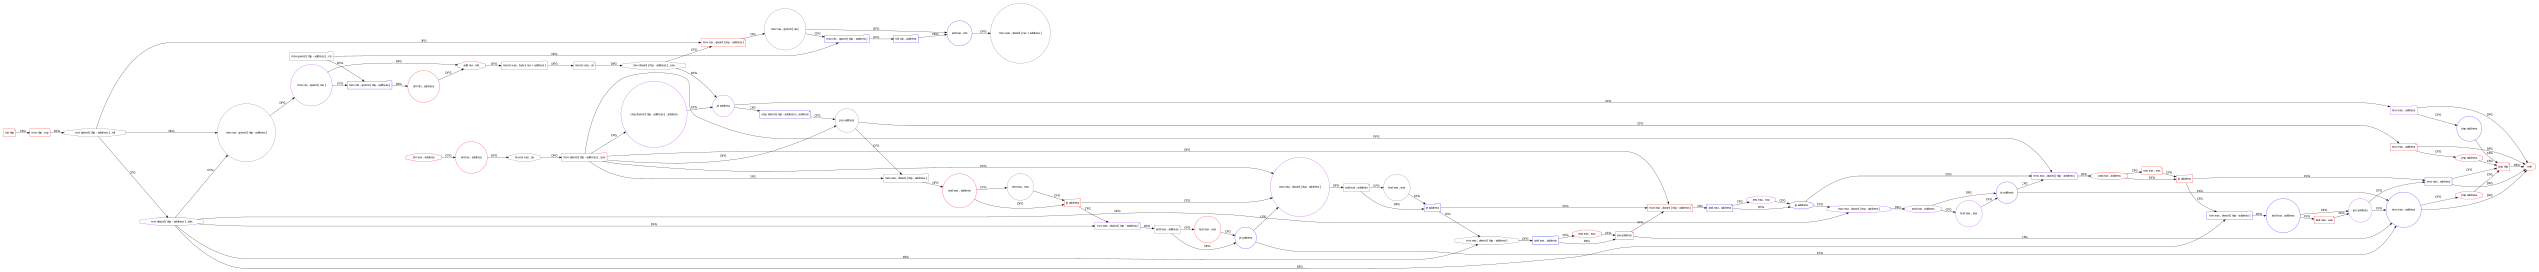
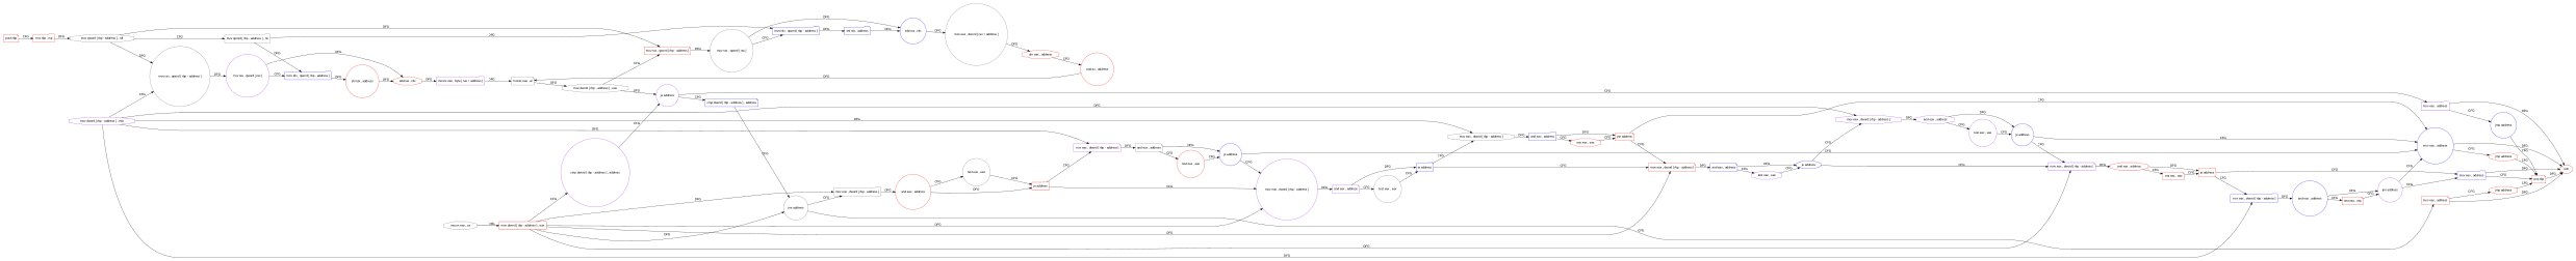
  digraph {
    fontname="Liberation Sans"
    rankdir=LR
    node [color=red fontname="Liberation Sans" shape=circle]
    edge [fontname="Liberation Sans"]
-   n1 [label="rax rbp" shape=note]
+   n1 [label="push rbp" shape=note]
    n2 [label="mov rbp , rsp" shape=folder]
    n3 [color=gray40 label="mov qword [ rbp - address ] , rdi" shape=octagon]
    n4 [color=gray40 label="mov qword [ rbp - address ] , rsi" shape=folder]
    n5 [color=gray40 label="mov rax , qword [ rbp - address ]"]
    n6 [label="mov rax , qword [ rbp - address ]" shape=note]
    n7 [color=blue label="mov rdx , qword [ rbp - address ]" shape=folder]
    n8 [color=blue label="mov rdx , qword [ rbp - address ]" shape=folder]
    n9 [color=purple label="mov rax , qword [ rax ]"]
    n10 [color=gray40 label="mov rax , qword [ rax ]"]
    n11 [color=purple label="mov dword [ rbp - address ] , edx" shape=octagon]
    n12 [color=purple label="mov eax , dword [ rbp - address ]" shape=note]
    n13 [color=gray40 label="mov eax , dword [ rbp - address ]" shape=octagon]
    n14 [color=purple label="mov eax , dword [ rbp - address ]" shape=octagon]
    n15 [color=blue label="mov eax , dword [ rbp - address ]" shape=folder]
    n16 [label="shl rdx , address"]
    n17 [color=blue label="shl rdx , address" shape=folder]
    n18 [color=gray40 label="and eax , address" shape=note]
    n19 [color=blue label="and eax , address" shape=folder]
    n20 [color=purple label="and eax , address" shape=octagon]
    n21 [color=blue label="and eax , address"]
    n22 [label="add rax , rdx" shape=octagon]
    n23 [color=purple label="movzx eax , byte [ rax + address ]" shape=folder]
    n24 [color=gray40 label="movzx eax , al" shape=note]
    n25 [color=gray40 label="mov dword [ rbp - address ] , eax" shape=octagon]
    n26 [color=purple label="je address"]
    n27 [color=blue label="cmp dword [ rbp - address ] , address" shape=note]
    n28 [color=purple label="mov eax , address" shape=folder]
    n29 [color=blue label="add rax , rdx"]
    n30 [color=gray40 label="mov eax , dword [ rax + address ]"]
    n31 [label="shr eax , address" shape=octagon]
    n32 [label="and ax , address"]
    n33 [color=gray40 label="movzx eax , ax" shape=octagon]
    n34 [label="mov dword [ rbp - address ] , eax" shape=folder]
    n35 [color=purple label="cmp dword [ rbp - address ] , address"]
    n36 [color=gray40 label="jne address"]
    n37 [color=gray40 label="mov eax , dword [ rbp - address ]" shape=folder]
    n38 [color=purple label="mov eax , dword [ rbp - address ]"]
    n39 [label="mov eax , dword [ rbp - address ]" shape=note]
    n40 [color=purple label="mov eax , dword [ rbp - address ]" shape=note]
    n41 [label="mov eax , address" shape=note]
    n42 [label="and eax , address"]
    n43 [color=purple label="and eax , address" shape=note]
    n44 [color=blue label="and eax , address" shape=note]
    n45 [label="and eax , address" shape=octagon]
    n46 [color=blue label="jmp address"]
    n47 [label=retn shape=octagon]
    n48 [label="pop rbp" shape=note]
    n49 [label="jmp address" shape=octagon]
    n50 [color=gray40 label="test eax , eax"]
    n51 [label="je address" shape=folder]
    n52 [color=gray40 label="test eax , eax"]
    n53 [color=blue label="je address" shape=folder]
    n54 [label="test eax , eax"]
    n55 [color=blue label="je address"]
    n56 [color=purple label="test eax , eax" shape=octagon]
    n57 [color=blue label="je address" shape=octagon]
    n58 [label="test eax , eax" shape=octagon]
    n59 [label="jne address" shape=note]
    n60 [color=blue label="mov eax , address"]
    n61 [label="jmp address" shape=octagon]
    n62 [label="test eax , eax" shape=note]
    n63 [label="je address" shape=folder]
    n64 [color=purple label="test eax , eax"]
    n65 [color=blue label="je address"]
    n66 [color=blue label="mov eax , address" shape=folder]
    n67 [label="test eax , eax" shape=note]
    n68 [color=purple label="jne address"]
    n1 -> n2 [label=CFG]
    n2 -> n3 [label=DFG]
-   n3 -> n11 [label=CFG]
+   n3 -> n4 [label=CFG]
    n3 -> n5 [label=DFG]
    n3 -> n6 [label=DFG]
    n4 -> n7 [label=DFG]
    n4 -> n8 [label=DFG]
    n5 -> n9 [label=DFG]
    n6 -> n10 [label=DFG]
    n7 -> n16 [label=DFG]
    n8 -> n17 [label=DFG]
    n9 -> n7 [label=CFG]
    n9 -> n22 [label=DFG]
    n10 -> n8 [label=CFG]
    n10 -> n29 [label=DFG]
    n11 -> n5 [label=CFG]
    n11 -> n12 [label=DFG]
    n11 -> n13 [label=DFG]
    n11 -> n14 [label=DFG]
    n11 -> n15 [label=DFG]
    n12 -> n18 [label=DFG]
    n13 -> n19 [label=DFG]
    n14 -> n20 [label=DFG]
    n15 -> n21 [label=DFG]
    n16 -> n22 [label=DFG]
    n17 -> n29 [label=DFG]
    n18 -> n54 [label=CFG]
    n18 -> n55 [label=DFG]
    n19 -> n58 [label=CFG]
    n19 -> n59 [label=DFG]
    n20 -> n64 [label=CFG]
    n20 -> n65 [label=DFG]
    n21 -> n67 [label=CFG]
    n21 -> n68 [label=DFG]
    n22 -> n23 [label=DFG]
    n23 -> n24 [label=DFG]
    n24 -> n25 [label=DFG]
    n25 -> n6 [label=CFG]
    n25 -> n26 [label=DFG]
    n26 -> n27 [label=CFG]
    n26 -> n28 [label=CFG]
    n27 -> n36 [label=CFG]
    n28 -> n46 [label=CFG]
    n28 -> n47 [label=DFG]
    n29 -> n30 [label=DFG]
+   n30 -> n31 [label=DFG]
    n31 -> n32 [label=CFG]
-   n32 -> n33 [label=DFG]
+   n32 -> n24 [label=DFG]
    n33 -> n34 [label=DFG]
    n34 -> n35 [label=CFG]
    n34 -> n36 [label=DFG]
    n34 -> n37 [label=DFG]
    n34 -> n38 [label=DFG]
    n34 -> n39 [label=DFG]
    n34 -> n40 [label=DFG]
    n35 -> n26 [label=CFG]
    n36 -> n37 [label=CFG]
    n36 -> n41 [label=CFG]
    n37 -> n42 [label=DFG]
    n38 -> n43 [label=DFG]
    n39 -> n44 [label=DFG]
    n40 -> n45 [label=DFG]
    n41 -> n47 [label=DFG]
    n41 -> n49 [label=CFG]
    n42 -> n50 [label=CFG]
    n42 -> n51 [label=DFG]
    n43 -> n52 [label=CFG]
    n43 -> n53 [label=DFG]
    n44 -> n56 [label=CFG]
    n44 -> n57 [label=DFG]
    n45 -> n62 [label=CFG]
    n45 -> n63 [label=DFG]
    n46 -> n48 [label=CFG]
    n48 -> n47 [label=DFG]
    n49 -> n48 [label=CFG]
    n50 -> n51 [label=CFG]
    n51 -> n12 [label=CFG]
    n51 -> n38 [label=CFG]
    n52 -> n53 [label=CFG]
    n53 -> n13 [label=CFG]
    n53 -> n39 [label=CFG]
    n54 -> n55 [label=CFG]
    n55 -> n38 [label=CFG]
    n55 -> n60 [label=CFG]
    n56 -> n57 [label=CFG]
    n57 -> n14 [label=CFG]
    n57 -> n40 [label=CFG]
    n58 -> n59 [label=CFG]
    n59 -> n39 [label=CFG]
    n59 -> n60 [label=CFG]
    n60 -> n47 [label=DFG]
    n60 -> n61 [label=CFG]
    n61 -> n48 [label=CFG]
    n62 -> n63 [label=CFG]
    n63 -> n15 [label=CFG]
    n63 -> n66 [label=CFG]
    n64 -> n65 [label=CFG]
    n65 -> n40 [label=CFG]
    n65 -> n60 [label=CFG]
    n66 -> n47 [label=DFG]
    n66 -> n48 [label=CFG]
    n67 -> n68 [label=CFG]
    n68 -> n60 [label=CFG]
    n68 -> n66 [label=CFG]
  }
